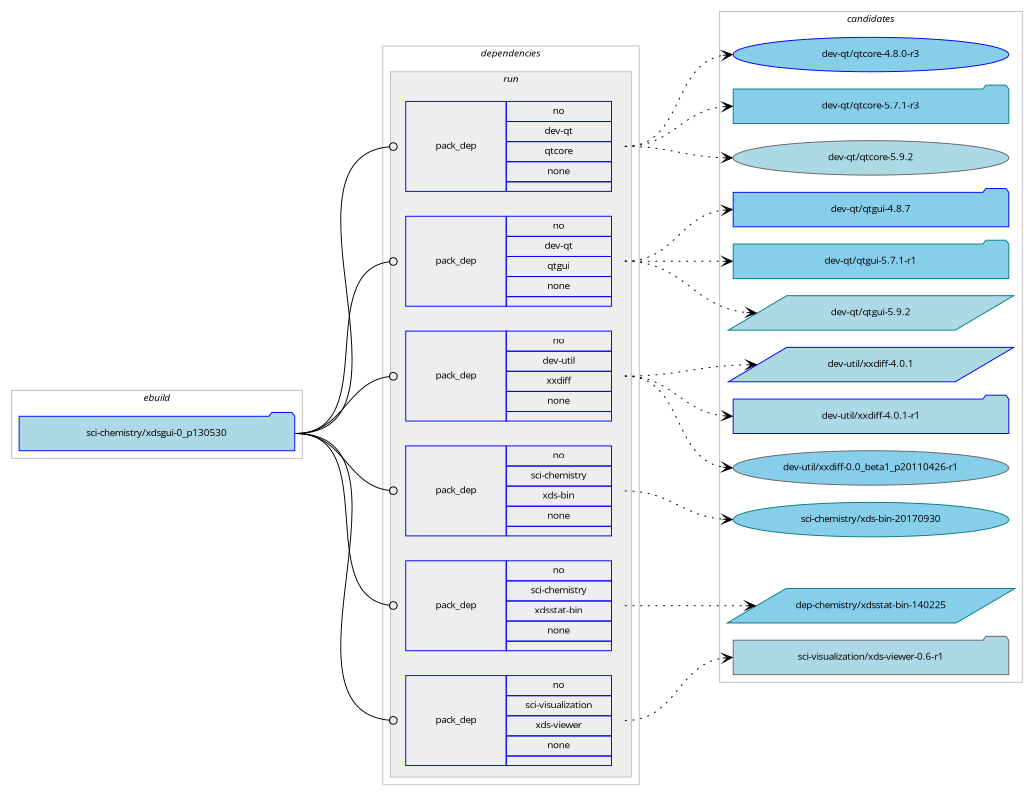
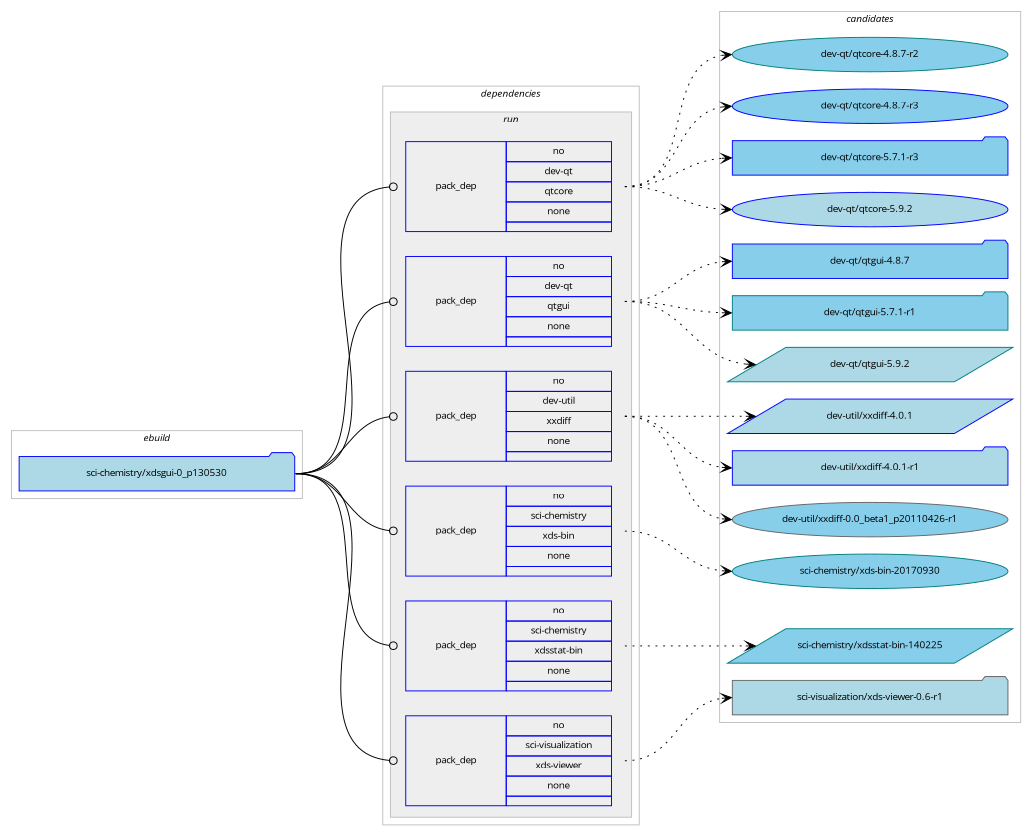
  digraph {
    compound=true
    concentrate=true
    fontname="Open Sans"
    fontsize=10
    newrank=true
    rankdir=LR
    ranksep=1.5
    node [color=blue fillcolor=skyblue fontname="Open Sans" fontsize=10 shape=folder style=filled]
    edge [arrowhead=vee fontname="Open Sans" headport=w style=dotted tailport=e weight=100]
    n1 [fillcolor=lightblue label="sci-chemistry/xdsgui-0_p130530" width=4]
    n2 [label=<<TABLE BORDER="0" CELLBORDER="1" CELLSPACING="0" CELLPADDING="4" WIDTH="220"><TR><TD ROWSPAN="6" CELLPADDING="30">pack_dep</TD></TR><TR><TD WIDTH="110">no</TD></TR><TR><TD>dev-qt</TD></TR><TR><TD>qtcore</TD></TR><TR><TD>none</TD></TR><TR><TD></TD></TR></TABLE>> shape=none fillcolor="" style=""]
    n3 [label=<<TABLE BORDER="0" CELLBORDER="1" CELLSPACING="0" CELLPADDING="4" WIDTH="220"><TR><TD ROWSPAN="6" CELLPADDING="30">pack_dep</TD></TR><TR><TD WIDTH="110">no</TD></TR><TR><TD>dev-qt</TD></TR><TR><TD>qtgui</TD></TR><TR><TD>none</TD></TR><TR><TD></TD></TR></TABLE>> shape=none fillcolor="" style=""]
    n4 [label=<<TABLE BORDER="0" CELLBORDER="1" CELLSPACING="0" CELLPADDING="4" WIDTH="220"><TR><TD ROWSPAN="6" CELLPADDING="30">pack_dep</TD></TR><TR><TD WIDTH="110">no</TD></TR><TR><TD>dev-util</TD></TR><TR><TD>xxdiff</TD></TR><TR><TD>none</TD></TR><TR><TD></TD></TR></TABLE>> shape=none fillcolor="" style=""]
    n5 [label=<<TABLE BORDER="0" CELLBORDER="1" CELLSPACING="0" CELLPADDING="4" WIDTH="220"><TR><TD ROWSPAN="6" CELLPADDING="30">pack_dep</TD></TR><TR><TD WIDTH="110">no</TD></TR><TR><TD>sci-chemistry</TD></TR><TR><TD>xds-bin</TD></TR><TR><TD>none</TD></TR><TR><TD></TD></TR></TABLE>> shape=none fillcolor="" style=""]
    n6 [label=<<TABLE BORDER="0" CELLBORDER="1" CELLSPACING="0" CELLPADDING="4" WIDTH="220"><TR><TD ROWSPAN="6" CELLPADDING="30">pack_dep</TD></TR><TR><TD WIDTH="110">no</TD></TR><TR><TD>sci-chemistry</TD></TR><TR><TD>xdsstat-bin</TD></TR><TR><TD>none</TD></TR><TR><TD></TD></TR></TABLE>> shape=none fillcolor="" style=""]
    n7 [label=<<TABLE BORDER="0" CELLBORDER="1" CELLSPACING="0" CELLPADDING="4" WIDTH="220"><TR><TD ROWSPAN="6" CELLPADDING="30">pack_dep</TD></TR><TR><TD WIDTH="110">no</TD></TR><TR><TD>sci-visualization</TD></TR><TR><TD>xds-viewer</TD></TR><TR><TD>none</TD></TR><TR><TD></TD></TR></TABLE>> shape=none fillcolor="" style=""]
-   n9 [label="dev-qt/qtcore-4.8.0-r3" shape=ellipse width=4]
-   n10 [color=teal label="dev-qt/qtcore-5.7.1-r3" width=4]
-   n11 [color=gray40 fillcolor=lightblue label="dev-qt/qtcore-5.9.2" shape=ellipse width=4]
+   n8 [color=teal label="dev-qt/qtcore-4.8.7-r2" shape=ellipse width=4]
+   n9 [label="dev-qt/qtcore-4.8.7-r3" shape=ellipse width=4]
+   n10 [label="dev-qt/qtcore-5.7.1-r3" width=4]
+   n11 [fillcolor=lightblue label="dev-qt/qtcore-5.9.2" shape=ellipse width=4]
    n12 [label="dev-qt/qtgui-4.8.7" width=4]
    n13 [color=teal label="dev-qt/qtgui-5.7.1-r1" width=4]
    n14 [color=teal fillcolor=lightblue label="dev-qt/qtgui-5.9.2" shape=parallelogram width=4]
    n15 [fillcolor=lightblue label="dev-util/xxdiff-4.0.1" shape=parallelogram width=4]
    n16 [fillcolor=lightblue label="dev-util/xxdiff-4.0.1-r1" width=4]
    n17 [color=gray40 label="dev-util/xxdiff-0.0_beta1_p20110426-r1" shape=ellipse width=4]
    n18 [color=teal label="sci-chemistry/xds-bin-20170930" shape=ellipse width=4]
-   n19 [color=teal label="dep-chemistry/xdsstat-bin-140225" shape=parallelogram width=4]
+   n19 [color=teal label="sci-chemistry/xdsstat-bin-140225" shape=parallelogram width=4]
    n20 [color=gray40 fillcolor=lightblue label="sci-visualization/xds-viewer-0.6-r1" width=4]
    subgraph cluster_1 {
      color=gray
      label=<<i>dependencies</i>>
      subgraph cluster_2 {
        color=gray
        fillcolor="#eeeeee"
        label=<<i>compile</i>>
        style=filled
      }
      subgraph cluster_3 {
        color=gray
        fillcolor="#eeeeee"
        label=<<i>compile and run</i>>
        style=filled
      }
      subgraph cluster_4 {
        color=gray
        fillcolor="#eeeeee"
        label=<<i>run</i>>
        style=filled
        subgraph sub_5 {
          color=gray
          fillcolor="#eeeeee"
          label=<<i>run</i>>
          style=filled
          n2
        }
        subgraph sub_6 {
          color=gray
          fillcolor="#eeeeee"
          label=<<i>run</i>>
          style=filled
          n3
        }
        subgraph sub_7 {
          color=gray
          fillcolor="#eeeeee"
          label=<<i>run</i>>
          style=filled
          n4
        }
        subgraph sub_8 {
          color=gray
          fillcolor="#eeeeee"
          label=<<i>run</i>>
          style=filled
          n5
        }
        subgraph sub_9 {
          color=gray
          fillcolor="#eeeeee"
          label=<<i>run</i>>
          style=filled
          n6
        }
        subgraph sub_10 {
          color=gray
          fillcolor="#eeeeee"
          label=<<i>run</i>>
          style=filled
          n7
        }
      }
    }
    subgraph cluster_11 {
      color=gray
      label=<<i>ebuild</i>>
      rank=same
      n1
    }
    subgraph cluster_12 {
      color=gray
      label=<<i>candidates</i>>
      rank=same
      subgraph sub_13 {
        color=black
        label=<<i>candidates</i>>
        nodesep=1
        rank=same
+       n8
        n9
        n10
        n11
      }
      subgraph sub_14 {
        color=black
        label=<<i>candidates</i>>
        nodesep=1
        rank=same
        n12
        n13
        n14
      }
      subgraph sub_15 {
        color=black
        label=<<i>candidates</i>>
        nodesep=1
        rank=same
        n15
        n16
        n17
      }
      subgraph sub_16 {
        color=black
        label=<<i>candidates</i>>
        nodesep=1
        rank=same
        n18
      }
      subgraph sub_17 {
        color=black
        label=<<i>candidates</i>>
        nodesep=1
        rank=same
        n19
      }
      subgraph sub_18 {
        color=black
        label=<<i>candidates</i>>
        nodesep=1
        rank=same
        n20
      }
    }
    n1 -> n2 [arrowhead=odot style=solid weight=20]
    n1 -> n3 [arrowhead=odot style=solid weight=20]
    n1 -> n4 [arrowhead=odot style=solid weight=20]
    n1 -> n5 [arrowhead=odot style=solid weight=20]
    n1 -> n6 [arrowhead=odot style=solid weight=20]
    n1 -> n7 [arrowhead=odot style=solid weight=20]
+   n2 -> n8
    n2 -> n9
    n2 -> n10
    n2 -> n11
    n3 -> n12
    n3 -> n13
    n3 -> n14
    n4 -> n15
    n4 -> n16
    n4 -> n17
    n5 -> n18
    n6 -> n19
    n7 -> n20
  }
